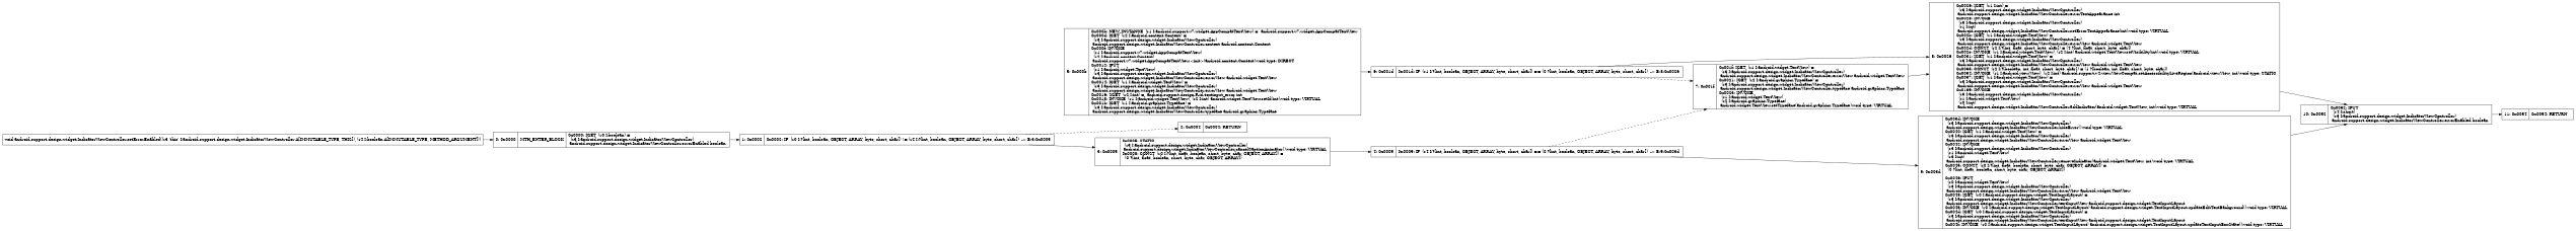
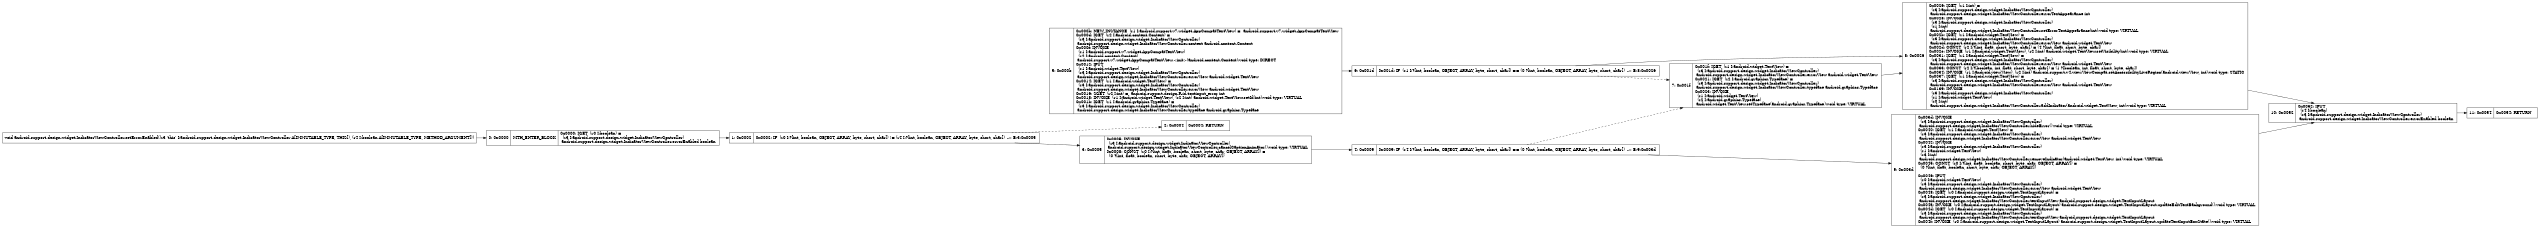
  digraph {
    rankdir=LR
    node [shape=record]
    n1 [label="{0\:\ 0x0000|MTH_ENTER_BLOCK\l|0x0000: IGET  (r0 I:boolean) = \l  (r3 I:android.support.design.widget.IndicatorViewController)\l android.support.design.widget.IndicatorViewController.errorEnabled boolean \l}"]
    n2 [label="{1\:\ 0x0002|0x0002: IF  (r0 I:?[int, boolean, OBJECT, ARRAY, byte, short, char]) != (r4 I:?[int, boolean, OBJECT, ARRAY, byte, short, char])  \-\> B:3:0x0005 \l}"]
    n3 [label="{2\:\ 0x0004|0x0004: RETURN   \l}"]
-   n4 [label="{3\:\ 0x0005|0x0005: STATIC  \l  (r3 I:android.support.design.widget.IndicatorViewController)\l android.support.design.widget.IndicatorViewController.cancelCaptionAnimator():void type: VIRTUAL \l0x0008: CONST  (r0 I:?[int, float, boolean, short, byte, char, OBJECT, ARRAY]) = \l  (0 ?[int, float, boolean, short, byte, char, OBJECT, ARRAY])\l \l}"]
+   n4 [label="{3\:\ 0x0005|0x0005: INVOKE  \l  (r3 I:android.support.design.widget.IndicatorViewController)\l android.support.design.widget.IndicatorViewController.cancelCaptionAnimator():void type: VIRTUAL \l0x0008: CONST  (r0 I:?[int, float, boolean, short, byte, char, OBJECT, ARRAY]) = \l  (0 ?[int, float, boolean, short, byte, char, OBJECT, ARRAY])\l \l}"]
    n5 [label="{4\:\ 0x0009|0x0009: IF  (r4 I:?[int, boolean, OBJECT, ARRAY, byte, short, char]) == (0 ?[int, boolean, OBJECT, ARRAY, byte, short, char])  \-\> B:9:0x003d \l}"]
    n6 [label="{9\:\ 0x003d|0x003d: INVOKE  \l  (r3 I:android.support.design.widget.IndicatorViewController)\l android.support.design.widget.IndicatorViewController.hideError():void type: VIRTUAL \l0x0040: IGET  (r1 I:android.widget.TextView) = \l  (r3 I:android.support.design.widget.IndicatorViewController)\l android.support.design.widget.IndicatorViewController.errorView android.widget.TextView \l0x0042: INVOKE  \l  (r3 I:android.support.design.widget.IndicatorViewController)\l  (r1 I:android.widget.TextView)\l  (r3 I:int)\l android.support.design.widget.IndicatorViewController.removeIndicator(android.widget.TextView, int):void type: VIRTUAL \l0x0045: CONST  (r0 I:?[int, float, boolean, short, byte, char, OBJECT, ARRAY]) = \l  (0 ?[int, float, boolean, short, byte, char, OBJECT, ARRAY])\l \l0x0046: IPUT  \l  (r0 I:android.widget.TextView)\l  (r3 I:android.support.design.widget.IndicatorViewController)\l android.support.design.widget.IndicatorViewController.errorView android.widget.TextView \l0x0048: IGET  (r0 I:android.support.design.widget.TextInputLayout) = \l  (r3 I:android.support.design.widget.IndicatorViewController)\l android.support.design.widget.IndicatorViewController.textInputView android.support.design.widget.TextInputLayout \l0x004a: INVOKE  (r0 I:android.support.design.widget.TextInputLayout) android.support.design.widget.TextInputLayout.updateEditTextBackground():void type: VIRTUAL \l0x004d: IGET  (r0 I:android.support.design.widget.TextInputLayout) = \l  (r3 I:android.support.design.widget.IndicatorViewController)\l android.support.design.widget.IndicatorViewController.textInputView android.support.design.widget.TextInputLayout \l0x004f: INVOKE  (r0 I:android.support.design.widget.TextInputLayout) android.support.design.widget.TextInputLayout.updateTextInputBoxState():void type: VIRTUAL \l}"]
    n7 [label="{7\:\ 0x001f|0x001f: IGET  (r1 I:android.widget.TextView) = \l  (r3 I:android.support.design.widget.IndicatorViewController)\l android.support.design.widget.IndicatorViewController.errorView android.widget.TextView \l0x0021: IGET  (r2 I:android.graphics.Typeface) = \l  (r3 I:android.support.design.widget.IndicatorViewController)\l android.support.design.widget.IndicatorViewController.typeface android.graphics.Typeface \l0x0023: INVOKE  \l  (r1 I:android.widget.TextView)\l  (r2 I:android.graphics.Typeface)\l android.widget.TextView.setTypeface(android.graphics.Typeface):void type: VIRTUAL \l}"]
    n8 [label="{5\:\ 0x000b|0x000b: NEW_INSTANCE  (r1 I:android.support.v7.widget.AppCompatTextView) =  android.support.v7.widget.AppCompatTextView \l0x000d: IGET  (r2 I:android.content.Context) = \l  (r3 I:android.support.design.widget.IndicatorViewController)\l android.support.design.widget.IndicatorViewController.context android.content.Context \l0x000f: INVOKE  \l  (r1 I:android.support.v7.widget.AppCompatTextView)\l  (r2 I:android.content.Context)\l android.support.v7.widget.AppCompatTextView.\<init\>(android.content.Context):void type: DIRECT \l0x0012: IPUT  \l  (r1 I:android.widget.TextView)\l  (r3 I:android.support.design.widget.IndicatorViewController)\l android.support.design.widget.IndicatorViewController.errorView android.widget.TextView \l0x0014: IGET  (r1 I:android.widget.TextView) = \l  (r3 I:android.support.design.widget.IndicatorViewController)\l android.support.design.widget.IndicatorViewController.errorView android.widget.TextView \l0x0016: SGET  (r2 I:int) =  android.support.design.R.id.textinput_error int \l0x0018: INVOKE  (r1 I:android.widget.TextView), (r2 I:int) android.widget.TextView.setId(int):void type: VIRTUAL \l0x001b: IGET  (r1 I:android.graphics.Typeface) = \l  (r3 I:android.support.design.widget.IndicatorViewController)\l android.support.design.widget.IndicatorViewController.typeface android.graphics.Typeface \l}"]
    n9 [label="{6\:\ 0x001d|0x001d: IF  (r1 I:?[int, boolean, OBJECT, ARRAY, byte, short, char]) == (0 ?[int, boolean, OBJECT, ARRAY, byte, short, char])  \-\> B:8:0x0026 \l}"]
-   n10 [label="{10\:\ 0x0052|0x0052: IPUT  \l  (r4 I:short)\l  (r3 I:android.support.design.widget.IndicatorViewController)\l android.support.design.widget.IndicatorViewController.errorEnabled boolean \l}"]
+   n10 [label="{10\:\ 0x0052|0x0052: IPUT  \l  (r4 I:boolean)\l  (r3 I:android.support.design.widget.IndicatorViewController)\l android.support.design.widget.IndicatorViewController.errorEnabled boolean \l}"]
    n11 [label="{8\:\ 0x0026|0x0026: IGET  (r1 I:int) = \l  (r3 I:android.support.design.widget.IndicatorViewController)\l android.support.design.widget.IndicatorViewController.errorTextAppearance int \l0x0028: INVOKE  \l  (r3 I:android.support.design.widget.IndicatorViewController)\l  (r1 I:int)\l android.support.design.widget.IndicatorViewController.setErrorTextAppearance(int):void type: VIRTUAL \l0x002b: IGET  (r1 I:android.widget.TextView) = \l  (r3 I:android.support.design.widget.IndicatorViewController)\l android.support.design.widget.IndicatorViewController.errorView android.widget.TextView \l0x002d: CONST  (r2 I:?[int, float, short, byte, char]) = (4 ?[int, float, short, byte, char]) \l0x002e: INVOKE  (r1 I:android.widget.TextView), (r2 I:int) android.widget.TextView.setVisibility(int):void type: VIRTUAL \l0x0031: IGET  (r1 I:android.widget.TextView) = \l  (r3 I:android.support.design.widget.IndicatorViewController)\l android.support.design.widget.IndicatorViewController.errorView android.widget.TextView \l0x0033: CONST  (r2 I:?[boolean, int, float, short, byte, char]) = (1 ?[boolean, int, float, short, byte, char]) \l0x0034: INVOKE  (r1 I:android.view.View), (r2 I:int) android.support.v4.view.ViewCompat.setAccessibilityLiveRegion(android.view.View, int):void type: STATIC \l0x0037: IGET  (r1 I:android.widget.TextView) = \l  (r3 I:android.support.design.widget.IndicatorViewController)\l android.support.design.widget.IndicatorViewController.errorView android.widget.TextView \l0x0139: INVOKE  \l  (r3 I:android.support.design.widget.IndicatorViewController)\l  (r1 I:android.widget.TextView)\l  (r0 I:int)\l android.support.design.widget.IndicatorViewController.addIndicator(android.widget.TextView, int):void type: VIRTUAL \l}"]
    n12 [label="{11\:\ 0x0054|0x0054: RETURN   \l}"]
    n13 [label="{void android.support.design.widget.IndicatorViewController.setErrorEnabled((r3 'this' I:android.support.design.widget.IndicatorViewController A[IMMUTABLE_TYPE, THIS]), (r4 I:boolean A[IMMUTABLE_TYPE, METHOD_ARGUMENT])) }"]
    n1 -> n2
    n2 -> n3 [style=dashed]
    n2 -> n4
    n4 -> n5
    n5 -> n6
    n5 -> n7 [style=dashed]
    n6 -> n10
    n7 -> n11
    n8 -> n9
    n9 -> n7 [style=dashed]
    n9 -> n11
    n10 -> n12
    n11 -> n10
    n13 -> n1
  }
